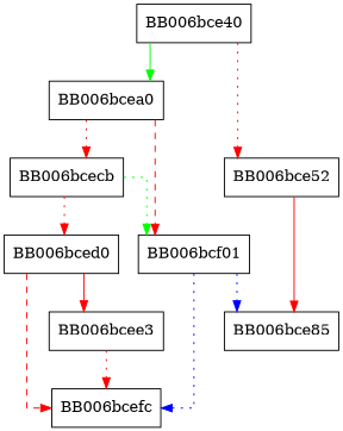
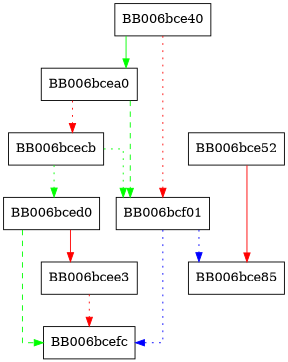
  digraph {
    splines=ortho
    node [shape=box]
    edge [color=red style=dotted]
    BB006bce40
    BB006bcea0
    BB006bce52
    BB006bcf01
    BB006bcecb
    BB006bce85
    BB006bcefc
    BB006bced0
    BB006bcee3
    BB006bce40 -> BB006bcea0 [color=green style=solid]
-   BB006bce40 -> BB006bce52
-   BB006bcea0 -> BB006bcf01 [style=dashed]
+   BB006bce40 -> BB006bcf01
+   BB006bcea0 -> BB006bcf01 [color=green style=dashed]
    BB006bcea0 -> BB006bcecb
    BB006bce52 -> BB006bce85 [style=solid]
    BB006bcf01 -> BB006bce85 [color=blue]
    BB006bcf01 -> BB006bcefc [color=blue]
    BB006bcecb -> BB006bcf01 [color=green]
-   BB006bcecb -> BB006bced0
-   BB006bced0 -> BB006bcefc [style=dashed]
+   BB006bcecb -> BB006bced0 [color=green]
+   BB006bced0 -> BB006bcefc [color=green style=dashed]
    BB006bced0 -> BB006bcee3 [style=solid]
    BB006bcee3 -> BB006bcefc
  }
